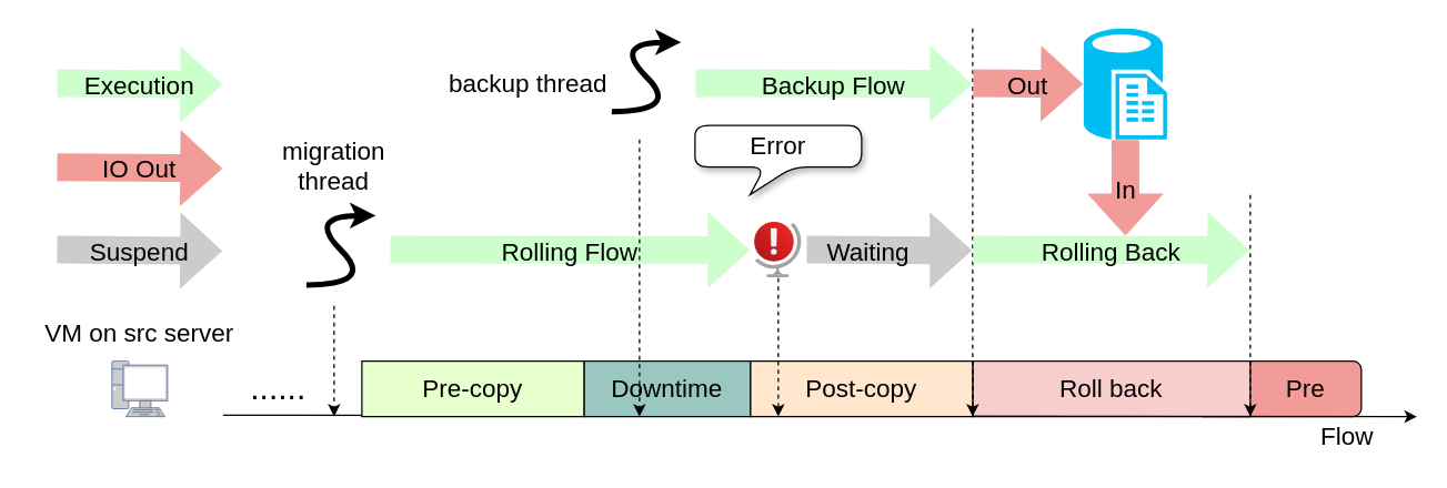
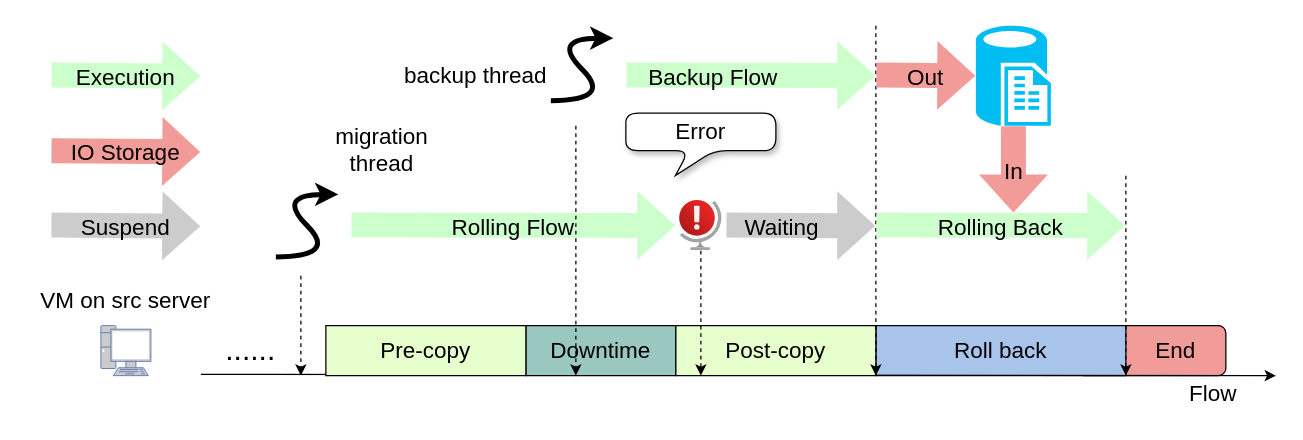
  <mxCell id="0" />
  <mxCell id="1" parent="0" />
  <mxCell id="2" value="" style="rounded=1;whiteSpace=wrap;html=1;fontSize=18;fillColor=#F19C99;" parent="1" vertex="1"><mxGeometry x="860" y="260" width="120" height="40" as="geometry" /></mxCell>
- <mxCell id="3" value="&lt;font style=&quot;font-size: 18px;&quot;&gt;Pre&lt;/font&gt;" style="text;html=1;strokeColor=none;fillColor=none;align=center;verticalAlign=middle;whiteSpace=wrap;rounded=0;" parent="1" vertex="1"><mxGeometry x="910" y="265" width="60" height="30" as="geometry" /></mxCell>
- <mxCell id="4" value="Roll back" style="rounded=0;whiteSpace=wrap;html=1;fontSize=18;fillColor=#f8cecc;" parent="1" vertex="1"><mxGeometry x="700" y="260" width="200" height="40" as="geometry" /></mxCell>
+ <mxCell id="3" value="&lt;font style=&quot;font-size: 18px;&quot;&gt;End&lt;/font&gt;" style="text;html=1;strokeColor=none;fillColor=none;align=center;verticalAlign=middle;whiteSpace=wrap;rounded=0;" parent="1" vertex="1"><mxGeometry x="910" y="265" width="60" height="30" as="geometry" /></mxCell>
+ <mxCell id="4" value="Roll back" style="rounded=0;whiteSpace=wrap;html=1;fontSize=18;fillColor=#A9C4EB;" parent="1" vertex="1"><mxGeometry x="700" y="260" width="200" height="40" as="geometry" /></mxCell>
  <mxCell id="5" value="" style="endArrow=classic;html=1;rounded=0;fontSize=18;exitX=0;exitY=1;exitDx=0;exitDy=0;" parent="1" edge="1" source="32"><mxGeometry width="50" height="50" relative="1" as="geometry"><mxPoint x="140" y="300" as="sourcePoint" /><mxPoint x="1020" y="300" as="targetPoint" /></mxGeometry></mxCell>
  <mxCell id="6" value="Downtime" style="rounded=0;whiteSpace=wrap;html=1;fontSize=18;fillColor=#9AC7BF;" parent="1" vertex="1"><mxGeometry x="420" y="260" width="120" height="40" as="geometry" /></mxCell>
- <mxCell id="7" value="Post-copy" style="rounded=0;whiteSpace=wrap;html=1;fontSize=18;fillColor=#ffe6cc;" parent="1" vertex="1"><mxGeometry x="540" y="260" width="160" height="40" as="geometry" /></mxCell>
+ <mxCell id="7" value="Post-copy" style="rounded=0;whiteSpace=wrap;html=1;fontSize=18;fillColor=#E6FFCC;" parent="1" vertex="1"><mxGeometry x="540" y="260" width="160" height="40" as="geometry" /></mxCell>
  <mxCell id="8" value="Flow" style="text;html=1;strokeColor=none;fillColor=none;align=center;verticalAlign=middle;whiteSpace=wrap;rounded=0;fontSize=18;" parent="1" vertex="1"><mxGeometry x="920" y="300" width="100" height="30" as="geometry" /></mxCell>
  <mxCell id="9" value="" style="fontColor=#0066CC;verticalAlign=top;verticalLabelPosition=bottom;labelPosition=center;align=center;html=1;outlineConnect=0;fillColor=#CCCCCC;strokeColor=#6881B3;gradientColor=none;gradientDirection=north;strokeWidth=2;shape=mxgraph.networks.pc;fontSize=18;" parent="1" vertex="1"><mxGeometry x="80" y="260" width="40" height="40" as="geometry" /></mxCell>
  <mxCell id="10" value="VM on src server" style="text;html=1;strokeColor=none;fillColor=none;align=center;verticalAlign=middle;whiteSpace=wrap;rounded=0;fontSize=18;" parent="1" vertex="1"><mxGeometry x="20" y="220" width="160" height="40" as="geometry" /></mxCell>
  <mxCell id="11" value="" style="shape=flexArrow;endArrow=classic;html=1;rounded=0;fillColor=#CCFFCC;strokeColor=none;startArrow=none;width=20;endWidth=34.118;endSize=9.8;" parent="1" edge="1"><mxGeometry width="50" height="50" relative="1" as="geometry"><mxPoint x="280" y="179.5" as="sourcePoint" /><mxPoint x="540" y="179.91" as="targetPoint" /><Array as="points"><mxPoint x="520" y="179.91" /></Array></mxGeometry></mxCell>
  <mxCell id="12" value="&lt;font style=&quot;font-size: 24px;&quot;&gt;......&lt;/font&gt;" style="text;html=1;strokeColor=none;fillColor=none;align=center;verticalAlign=middle;whiteSpace=wrap;rounded=0;" parent="1" vertex="1"><mxGeometry x="340" y="260" width="80" height="40" as="geometry" /></mxCell>
  <mxCell id="13" value="" style="html=1;points=[];align=center;image;fontSize=12;image=img/lib/azure2/general/Globe_Error.svg;" parent="1" vertex="1"><mxGeometry x="540" y="160" width="40" height="40" as="geometry" /></mxCell>
  <mxCell id="14" value="" style="endArrow=classic;html=1;rounded=0;fontSize=24;fillColor=#CCFFCC;dashed=1;" parent="1" edge="1"><mxGeometry width="50" height="50" relative="1" as="geometry"><mxPoint x="560" y="200" as="sourcePoint" /><mxPoint x="560" y="300" as="targetPoint" /></mxGeometry></mxCell>
  <mxCell id="15" value="Error" style="shape=callout;whiteSpace=wrap;html=1;perimeter=calloutPerimeter;fontSize=18;size=20;position=0.42;base=20;position2=0.33;rounded=1;shadow=1;" parent="1" vertex="1"><mxGeometry x="500" y="90" width="120" height="50" as="geometry" /></mxCell>
  <mxCell id="16" value="" style="curved=1;endArrow=classic;html=1;rounded=0;strokeWidth=4;" parent="1" edge="1"><mxGeometry width="50" height="50" relative="1" as="geometry"><mxPoint x="220" y="205" as="sourcePoint" /><mxPoint x="270" y="155" as="targetPoint" /><Array as="points"><mxPoint x="270" y="205" /><mxPoint x="220" y="155" /></Array></mxGeometry></mxCell>
  <mxCell id="17" value="" style="curved=1;endArrow=classic;html=1;rounded=0;strokeWidth=4;" parent="1" edge="1"><mxGeometry width="50" height="50" relative="1" as="geometry"><mxPoint x="440" y="80" as="sourcePoint" /><mxPoint x="490" y="30" as="targetPoint" /><Array as="points"><mxPoint x="490" y="80" /><mxPoint x="440" y="30" /></Array></mxGeometry></mxCell>
- <mxCell id="18" value="&lt;font style=&quot;font-size: 18px;&quot;&gt;migration thread&lt;/font&gt;" style="text;html=1;strokeColor=none;fillColor=none;align=center;verticalAlign=middle;whiteSpace=wrap;rounded=0;" parent="1" vertex="1"><mxGeometry x="180" y="100" width="120" height="40" as="geometry" /></mxCell>
+ <mxCell id="18" value="&lt;font style=&quot;font-size: 18px;&quot;&gt;migration thread&lt;/font&gt;" style="text;html=1;strokeColor=none;fillColor=none;align=center;verticalAlign=middle;whiteSpace=wrap;rounded=0;" parent="1" vertex="1"><mxGeometry x="245" y="100" width="120" height="40" as="geometry" /></mxCell>
  <mxCell id="19" value="Pre-copy" style="rounded=0;whiteSpace=wrap;html=1;fontSize=18;fillColor=#E6FFCC;" parent="1" vertex="1"><mxGeometry x="260" y="260" width="160" height="40" as="geometry" /></mxCell>
  <mxCell id="20" value="" style="endArrow=classic;html=1;rounded=0;fontSize=18;strokeWidth=1;dashed=1;" parent="1" edge="1"><mxGeometry width="50" height="50" relative="1" as="geometry"><mxPoint x="240" y="220" as="sourcePoint" /><mxPoint x="240" y="300" as="targetPoint" /></mxGeometry></mxCell>
  <mxCell id="21" value="&lt;font style=&quot;font-size: 18px;&quot;&gt;Rolling Flow&lt;/font&gt;" style="text;html=1;strokeColor=none;fillColor=none;align=center;verticalAlign=middle;whiteSpace=wrap;rounded=0;fontSize=24;" parent="1" vertex="1"><mxGeometry x="320" y="160" width="180" height="40" as="geometry" /></mxCell>
  <mxCell id="22" value="" style="endArrow=classic;html=1;rounded=0;fontSize=24;fillColor=#CCFFCC;dashed=1;" parent="1" edge="1"><mxGeometry width="50" height="50" relative="1" as="geometry"><mxPoint x="460" y="100" as="sourcePoint" /><mxPoint x="460" y="300" as="targetPoint" /></mxGeometry></mxCell>
  <mxCell id="23" value="&lt;font style=&quot;font-size: 18px;&quot;&gt;backup thread&lt;/font&gt;" style="text;html=1;strokeColor=none;fillColor=none;align=center;verticalAlign=middle;whiteSpace=wrap;rounded=0;" parent="1" vertex="1"><mxGeometry x="320" y="40" width="120" height="40" as="geometry" /></mxCell>
  <mxCell id="24" value="" style="shape=flexArrow;endArrow=classic;html=1;rounded=0;fillColor=#CCFFCC;strokeColor=none;startArrow=none;width=20;endWidth=34.118;endSize=9.8;" parent="1" edge="1"><mxGeometry width="50" height="50" relative="1" as="geometry"><mxPoint x="500" y="59.5" as="sourcePoint" /><mxPoint x="700" y="60" as="targetPoint" /><Array as="points" /></mxGeometry></mxCell>
  <mxCell id="25" value="" style="shape=flexArrow;endArrow=classic;html=1;rounded=0;fillColor=#CCCCCC;strokeColor=none;startArrow=none;width=20;endWidth=34.118;endSize=9.8;" parent="1" edge="1"><mxGeometry width="50" height="50" relative="1" as="geometry"><mxPoint x="580" y="179.5" as="sourcePoint" /><mxPoint x="700" y="180" as="targetPoint" /><Array as="points"><mxPoint x="670" y="180" /></Array></mxGeometry></mxCell>
- <mxCell id="26" value="&lt;font style=&quot;font-size: 18px;&quot;&gt;Backup Flow&lt;/font&gt;" style="text;html=1;strokeColor=none;fillColor=none;align=center;verticalAlign=middle;whiteSpace=wrap;rounded=0;fontSize=24;" parent="1" vertex="1"><mxGeometry x="520" y="40" width="160" height="40" as="geometry" /></mxCell>
+ <mxCell id="26" value="&lt;font style=&quot;font-size: 18px;&quot;&gt;Backup Flow&lt;/font&gt;" style="text;html=1;strokeColor=none;fillColor=none;align=center;verticalAlign=middle;whiteSpace=wrap;rounded=0;fontSize=24;" parent="1" vertex="1"><mxGeometry x="490" y="40" width="160" height="40" as="geometry" /></mxCell>
  <mxCell id="27" value="&lt;font style=&quot;font-size: 18px;&quot;&gt;Waiting&lt;/font&gt;" style="text;html=1;strokeColor=none;fillColor=none;align=center;verticalAlign=middle;whiteSpace=wrap;rounded=0;fontSize=24;" parent="1" vertex="1"><mxGeometry x="580" y="160" width="90" height="40" as="geometry" /></mxCell>
  <mxCell id="28" value="" style="endArrow=classic;html=1;rounded=0;dashed=1;fontSize=18;strokeWidth=1;fillColor=#CCCCCC;entryX=1;entryY=1;entryDx=0;entryDy=0;" parent="1" target="7" edge="1"><mxGeometry width="50" height="50" relative="1" as="geometry"><mxPoint x="700" y="20" as="sourcePoint" /><mxPoint x="750" y="10" as="targetPoint" /></mxGeometry></mxCell>
  <mxCell id="29" value="" style="shape=flexArrow;endArrow=classic;html=1;rounded=0;fillColor=#CCFFCC;strokeColor=none;startArrow=none;width=20;endWidth=34.118;endSize=9.8;" parent="1" edge="1"><mxGeometry width="50" height="50" relative="1" as="geometry"><mxPoint x="700" y="179.41" as="sourcePoint" /><mxPoint x="900" y="179.91" as="targetPoint" /><Array as="points" /></mxGeometry></mxCell>
  <mxCell id="30" value="&lt;font style=&quot;font-size: 18px;&quot;&gt;Rolling Back&lt;/font&gt;" style="text;html=1;strokeColor=none;fillColor=none;align=center;verticalAlign=middle;whiteSpace=wrap;rounded=0;fontSize=24;" parent="1" vertex="1"><mxGeometry x="720" y="160" width="160" height="40" as="geometry" /></mxCell>
  <mxCell id="31" value="" style="endArrow=classic;html=1;rounded=0;dashed=1;fontSize=18;strokeWidth=1;fillColor=#CCCCCC;entryX=1;entryY=1;entryDx=0;entryDy=0;" parent="1" edge="1"><mxGeometry width="50" height="50" relative="1" as="geometry"><mxPoint x="900" y="140" as="sourcePoint" /><mxPoint x="900" y="300" as="targetPoint" /></mxGeometry></mxCell>
  <mxCell id="32" value="&lt;font style=&quot;font-size: 24px;&quot;&gt;......&lt;/font&gt;" style="text;html=1;strokeColor=none;fillColor=none;align=center;verticalAlign=middle;whiteSpace=wrap;rounded=0;fontSize=18;" parent="1" vertex="1"><mxGeometry x="160" y="260" width="80" height="39" as="geometry" /></mxCell>
  <mxCell id="33" value="" style="verticalLabelPosition=bottom;html=1;verticalAlign=top;align=center;strokeColor=none;fillColor=#00BEF2;shape=mxgraph.azure.sql_reporting;fontSize=24;" vertex="1" parent="1"><mxGeometry x="780" y="20" width="60" height="80" as="geometry" /></mxCell>
  <mxCell id="34" value="" style="shape=flexArrow;endArrow=classic;html=1;rounded=0;fillColor=#CCFFCC;strokeColor=none;startArrow=none;width=20;endWidth=34.118;endSize=9.8;" edge="1" parent="1"><mxGeometry width="50" height="50" relative="1" as="geometry"><mxPoint x="40" y="59.5" as="sourcePoint" /><mxPoint x="160" y="60.5" as="targetPoint" /><Array as="points" /></mxGeometry></mxCell>
  <mxCell id="35" value="" style="shape=flexArrow;endArrow=classic;html=1;rounded=0;fillColor=#F19C99;strokeColor=none;startArrow=none;width=20;endWidth=34.118;endSize=9.8;" edge="1" parent="1"><mxGeometry width="50" height="50" relative="1" as="geometry"><mxPoint x="40" y="120" as="sourcePoint" /><mxPoint x="160" y="121" as="targetPoint" /><Array as="points" /></mxGeometry></mxCell>
  <mxCell id="36" value="" style="shape=flexArrow;endArrow=classic;html=1;rounded=0;fillColor=#CCCCCC;strokeColor=none;startArrow=none;width=20;endWidth=34.118;endSize=9.8;" edge="1" parent="1"><mxGeometry width="50" height="50" relative="1" as="geometry"><mxPoint x="40" y="179.5" as="sourcePoint" /><mxPoint x="160" y="180.5" as="targetPoint" /><Array as="points" /></mxGeometry></mxCell>
  <mxCell id="37" value="&lt;font style=&quot;font-size: 18px;&quot;&gt;Execution&lt;/font&gt;" style="text;html=1;strokeColor=none;fillColor=none;align=center;verticalAlign=middle;whiteSpace=wrap;rounded=0;fontSize=24;" vertex="1" parent="1"><mxGeometry x="40" y="40" width="120" height="40" as="geometry" /></mxCell>
- <mxCell id="38" value="&lt;font style=&quot;font-size: 18px;&quot;&gt;IO Out&lt;/font&gt;" style="text;html=1;strokeColor=none;fillColor=none;align=center;verticalAlign=middle;whiteSpace=wrap;rounded=0;fontSize=24;" vertex="1" parent="1"><mxGeometry x="40" y="100" width="120" height="40" as="geometry" /></mxCell>
+ <mxCell id="38" value="&lt;font style=&quot;font-size: 18px;&quot;&gt;IO Storage&lt;/font&gt;" style="text;html=1;strokeColor=none;fillColor=none;align=center;verticalAlign=middle;whiteSpace=wrap;rounded=0;fontSize=24;" vertex="1" parent="1"><mxGeometry x="40" y="100" width="120" height="40" as="geometry" /></mxCell>
  <mxCell id="39" value="&lt;font style=&quot;font-size: 18px;&quot;&gt;Suspend&lt;/font&gt;" style="text;html=1;strokeColor=none;fillColor=none;align=center;verticalAlign=middle;whiteSpace=wrap;rounded=0;fontSize=24;" vertex="1" parent="1"><mxGeometry x="40" y="160" width="120" height="40" as="geometry" /></mxCell>
  <mxCell id="40" value="" style="shape=flexArrow;endArrow=classic;html=1;rounded=0;fillColor=#F19C99;strokeColor=none;startArrow=none;width=20;endWidth=34.118;endSize=9.8;" edge="1" parent="1"><mxGeometry width="50" height="50" relative="1" as="geometry"><mxPoint x="700" y="59.5" as="sourcePoint" /><mxPoint x="780" y="60" as="targetPoint" /><Array as="points" /></mxGeometry></mxCell>
  <mxCell id="41" value="&lt;font style=&quot;font-size: 18px;&quot;&gt;Out&lt;/font&gt;" style="text;html=1;strokeColor=none;fillColor=none;align=center;verticalAlign=middle;whiteSpace=wrap;rounded=0;fontSize=24;" vertex="1" parent="1"><mxGeometry x="710" y="40" width="60" height="40" as="geometry" /></mxCell>
  <mxCell id="42" value="" style="shape=flexArrow;endArrow=classic;html=1;rounded=0;fillColor=#F19C99;strokeColor=none;startArrow=none;width=20;endWidth=34.118;endSize=9.8;exitX=0.5;exitY=1;exitDx=0;exitDy=0;exitPerimeter=0;entryX=0.563;entryY=0.25;entryDx=0;entryDy=0;entryPerimeter=0;" edge="1" parent="1" source="33" target="30"><mxGeometry width="50" height="50" relative="1" as="geometry"><mxPoint x="860" y="100" as="sourcePoint" /><mxPoint x="940" y="100.5" as="targetPoint" /><Array as="points" /></mxGeometry></mxCell>
  <mxCell id="43" value="&lt;font style=&quot;font-size: 18px;&quot;&gt;In&lt;/font&gt;" style="text;html=1;strokeColor=none;fillColor=none;align=center;verticalAlign=middle;whiteSpace=wrap;rounded=0;fontSize=24;" vertex="1" parent="1"><mxGeometry x="770.5" y="115" width="79" height="40" as="geometry" /></mxCell>
